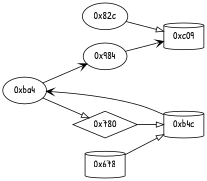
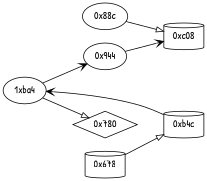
  strict digraph {
    "edge"="{}"
    file="/Users/mark/Documents/deobfus-2019-ccs/ALL-CFG/small-programs/1b-1-2-2-2-gt63_gt127_dep-0-0-0/1576_recovered.dot"
    fontname="Patrick Hand"
    "graph"="{u'file': u'/Users/mark/Documents/deobfus-2019-ccs/ALL-CFG/small-programs/1b-1-2-2-2-gt63_gt127_dep-0-0-0/1576_recovered.dot'}"
    "node"="{u'opcode': u''}"
    rankdir=LR
    node [fontname="Patrick Hand" shape=ellipse]
    edge [arrowhead=onormal fontname="Patrick Hand"]
-   "0x984" [opcode="[u'ldr', u'ldr', u'ldr', u'ldr', u'ldr', u'mov', u'sub', u'cmp', u'sub', u'mov', u'add', u'mul', u'mov', u'mvn', u'orr', u'cmn', u'mov', u'teq', u'ldr', u'mov', u'cmn', u'mov', u'mov', u'cmp', u'mov', u'b']"]
-   "0xc08" [opcode="[u'mov', u'sub', u'pop']" shape=cylinder label="0xc09"]
+   "0x984" [opcode="[u'ldr', u'ldr', u'ldr', u'ldr', u'ldr', u'mov', u'sub', u'cmp', u'sub', u'mov', u'add', u'mul', u'mov', u'mvn', u'orr', u'cmn', u'mov', u'teq', u'ldr', u'mov', u'cmn', u'mov', u'mov', u'cmp', u'mov', u'b']" label="0x944"]
+   "0xc08" [opcode="[u'mov', u'sub', u'pop']" shape=cylinder]
    n3 [label="0x678" opcode="[u'push', u'add', u'sub', u'ldr', u'str', u'mvn', u'ldr', u'ldr', u'add', u'sub', u'sub', u'mul', u'mov', u'eor', u'tst', u'ldr', u'mov', u'mov', u'strb', u'ldr', u'cmp', u'mov', u'strb', u'ldr', u'ldr', u'str', u'ldr', u'ldr', u'str', u'ldr', u'str', u'ldr', u'ldr', u'str', u'ldr', u'str', u'ldr', u'ldr', u'ldr', u'ldr', u'add', u'str', u'ldr', u'add', u'str', u'ldr', u'add', u'str', u'ldr', u'add', u'str', u'ldr', u'add', u'str', u'ldr', u'add', u'str', u'ldr', u'add', u'str', u'b']" shape=cylinder]
    "0xb4c" [opcode="[u'ldrb', u'ldrb', u'ldr', u'eor', u'tst', u'ldr', u'mov', u'cmp', u'mov', u'mov', u'cmp', u'mov', u'b']" shape=cylinder]
-   "0xba4" [opcode="[u'ldr', u'mov', u'ldr', u'ldr', u'add', u'sub', u'sub', u'mul', u'mov', u'eor', u'and', u'ldr', u'mov', u'ldr', u'cmp', u'mov', u'teq', u'ldr', u'mov', u'cmp', u'mov', u'mov', u'cmp', u'mov', u'b']"]
-   "0x88c" [opcode="[u'ldr', u'bl', u'mov', u'b']" label="0x82c"]
+   "0xba4" [opcode="[u'ldr', u'mov', u'ldr', u'ldr', u'add', u'sub', u'sub', u'mul', u'mov', u'eor', u'and', u'ldr', u'mov', u'ldr', u'cmp', u'mov', u'teq', u'ldr', u'mov', u'cmp', u'mov', u'mov', u'cmp', u'mov', u'b']" label="1xba4"]
+   "0x88c" [opcode="[u'ldr', u'bl', u'mov', u'b']"]
    "0x780" [opcode="[u'ldr', u'ldr', u'ldr', u'rsb', u'mvn', u'mul', u'eor', u'and', u'ldr', u'mov', u'mov', u'ldr', u'cmp', u'mov', u'cmp', u'mov', u'mov', u'cmp', u'mov', u'mov', u'teq', u'mov', u'b']" shape=diamond]
    "0x984" -> "0xc08" [arrowhead=vee]
    n3 -> "0xb4c"
    "0xb4c" -> "0xba4" [arrowhead=vee]
    "0xba4" -> "0x984" [arrowhead=vee]
    "0xba4" -> "0x780"
    "0x88c" -> "0xc08"
-   "0x780" -> "0xb4c"
  }
